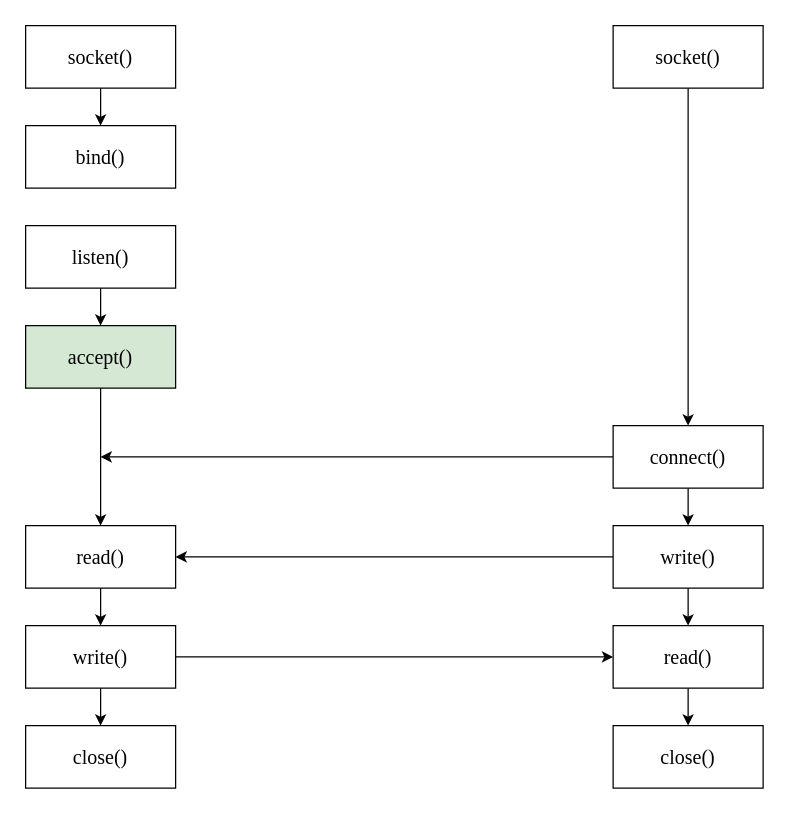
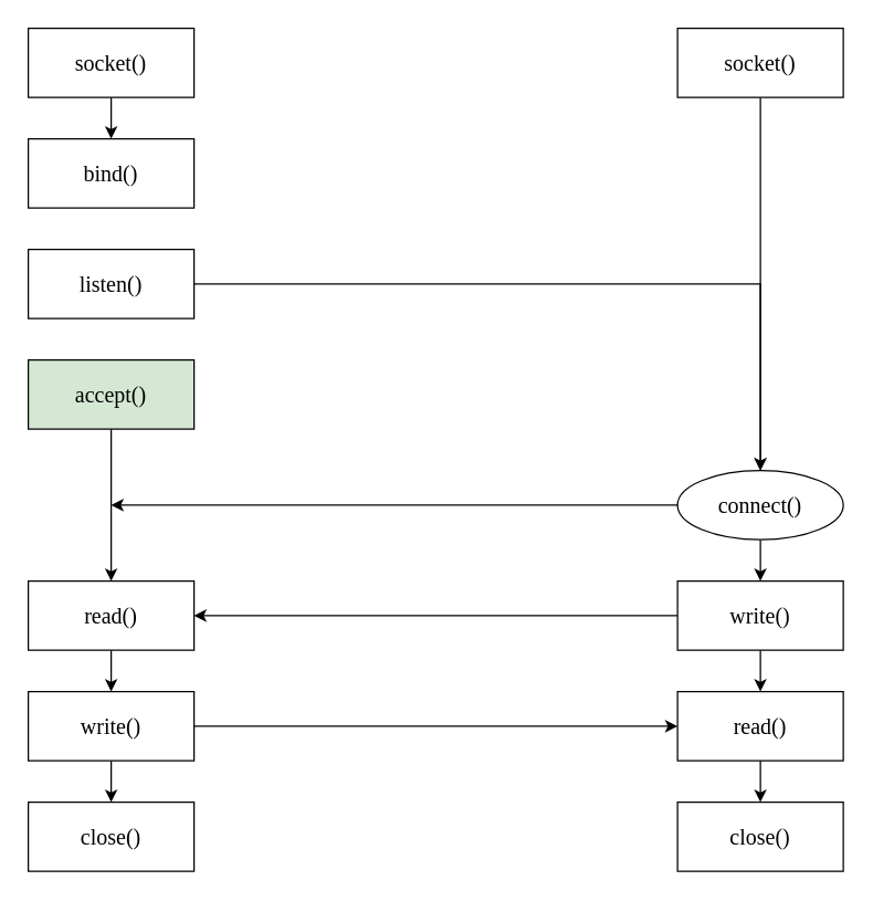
  <mxCell id="0" />
  <mxCell id="1" parent="0" />
  <mxCell id="2" style="edgeStyle=orthogonalEdgeStyle;rounded=0;orthogonalLoop=1;jettySize=auto;html=1;" edge="1" parent="1" source="3" target="4"><mxGeometry relative="1" as="geometry" /></mxCell>
  <mxCell id="3" value="&lt;font face=&quot;Times New Roman&quot; style=&quot;font-size: 16px;&quot;&gt;socket()&lt;/font&gt;" style="rounded=0;whiteSpace=wrap;html=1;" vertex="1" parent="1"><mxGeometry x="20" y="20" width="120" height="50" as="geometry" /></mxCell>
  <mxCell id="4" value="&lt;font face=&quot;Times New Roman&quot; style=&quot;font-size: 16px;&quot;&gt;bind()&lt;/font&gt;" style="rounded=0;whiteSpace=wrap;html=1;" vertex="1" parent="1"><mxGeometry x="20" y="100" width="120" height="50" as="geometry" /></mxCell>
- <mxCell id="5" style="edgeStyle=orthogonalEdgeStyle;rounded=0;orthogonalLoop=1;jettySize=auto;html=1;" edge="1" parent="1" source="6" target="8"><mxGeometry relative="1" as="geometry" /></mxCell>
+ <mxCell id="5" style="edgeStyle=orthogonalEdgeStyle;rounded=0;orthogonalLoop=1;jettySize=auto;html=1;" edge="1" parent="1" source="6" target="13"><mxGeometry relative="1" as="geometry" /></mxCell>
  <mxCell id="6" value="&lt;font face=&quot;Times New Roman&quot; style=&quot;font-size: 16px;&quot;&gt;listen()&lt;/font&gt;" style="rounded=0;whiteSpace=wrap;html=1;" vertex="1" parent="1"><mxGeometry x="20" y="180" width="120" height="50" as="geometry" /></mxCell>
  <mxCell id="7" style="edgeStyle=orthogonalEdgeStyle;rounded=0;orthogonalLoop=1;jettySize=auto;html=1;" edge="1" parent="1" source="8" target="15"><mxGeometry relative="1" as="geometry" /></mxCell>
  <mxCell id="8" value="&lt;font face=&quot;Times New Roman&quot; style=&quot;font-size: 16px;&quot;&gt;accept()&lt;/font&gt;" style="rounded=0;whiteSpace=wrap;html=1;fillColor=#d5e8d4;" vertex="1" parent="1"><mxGeometry x="20" y="260" width="120" height="50" as="geometry" /></mxCell>
  <mxCell id="9" style="edgeStyle=orthogonalEdgeStyle;rounded=0;orthogonalLoop=1;jettySize=auto;html=1;" edge="1" parent="1" source="10" target="13"><mxGeometry relative="1" as="geometry" /></mxCell>
  <mxCell id="10" value="&lt;font face=&quot;Times New Roman&quot; style=&quot;font-size: 16px;&quot;&gt;socket()&lt;/font&gt;" style="rounded=0;whiteSpace=wrap;html=1;" vertex="1" parent="1"><mxGeometry x="490" y="20" width="120" height="50" as="geometry" /></mxCell>
  <mxCell id="11" style="edgeStyle=orthogonalEdgeStyle;rounded=0;orthogonalLoop=1;jettySize=auto;html=1;" edge="1" parent="1" source="13"><mxGeometry relative="1" as="geometry"><mxPoint x="80" y="365" as="targetPoint" /></mxGeometry></mxCell>
  <mxCell id="12" style="edgeStyle=orthogonalEdgeStyle;rounded=0;orthogonalLoop=1;jettySize=auto;html=1;" edge="1" parent="1" source="13" target="18"><mxGeometry relative="1" as="geometry" /></mxCell>
- <mxCell id="13" value="&lt;font face=&quot;Times New Roman&quot;&gt;&lt;span style=&quot;font-size: 16px;&quot;&gt;connect()&lt;/span&gt;&lt;/font&gt;" style="rounded=0;whiteSpace=wrap;html=1;" vertex="1" parent="1"><mxGeometry x="490" y="340" width="120" height="50" as="geometry" /></mxCell>
+ <mxCell id="13" value="&lt;font face=&quot;Times New Roman&quot;&gt;&lt;span style=&quot;font-size: 16px;&quot;&gt;connect()&lt;/span&gt;&lt;/font&gt;" style="ellipse;whiteSpace=wrap;html=1;" vertex="1" parent="1"><mxGeometry x="490" y="340" width="120" height="50" as="geometry" /></mxCell>
  <mxCell id="14" style="edgeStyle=orthogonalEdgeStyle;rounded=0;orthogonalLoop=1;jettySize=auto;html=1;" edge="1" parent="1" source="15" target="23"><mxGeometry relative="1" as="geometry" /></mxCell>
  <mxCell id="15" value="&lt;font face=&quot;Times New Roman&quot; style=&quot;font-size: 16px;&quot;&gt;read()&lt;/font&gt;" style="rounded=0;whiteSpace=wrap;html=1;" vertex="1" parent="1"><mxGeometry x="20" y="420" width="120" height="50" as="geometry" /></mxCell>
  <mxCell id="16" style="edgeStyle=orthogonalEdgeStyle;rounded=0;orthogonalLoop=1;jettySize=auto;html=1;" edge="1" parent="1" source="18" target="15"><mxGeometry relative="1" as="geometry" /></mxCell>
  <mxCell id="17" style="edgeStyle=orthogonalEdgeStyle;rounded=0;orthogonalLoop=1;jettySize=auto;html=1;" edge="1" parent="1" source="18" target="20"><mxGeometry relative="1" as="geometry" /></mxCell>
  <mxCell id="18" value="&lt;font face=&quot;Times New Roman&quot;&gt;&lt;span style=&quot;font-size: 16px;&quot;&gt;write()&lt;/span&gt;&lt;/font&gt;" style="rounded=0;whiteSpace=wrap;html=1;" vertex="1" parent="1"><mxGeometry x="490" y="420" width="120" height="50" as="geometry" /></mxCell>
  <mxCell id="19" style="edgeStyle=orthogonalEdgeStyle;rounded=0;orthogonalLoop=1;jettySize=auto;html=1;" edge="1" parent="1" source="20" target="25"><mxGeometry relative="1" as="geometry" /></mxCell>
  <mxCell id="20" value="&lt;font face=&quot;Times New Roman&quot;&gt;&lt;span style=&quot;font-size: 16px;&quot;&gt;read()&lt;/span&gt;&lt;/font&gt;" style="rounded=0;whiteSpace=wrap;html=1;" vertex="1" parent="1"><mxGeometry x="490" y="500" width="120" height="50" as="geometry" /></mxCell>
  <mxCell id="21" style="edgeStyle=orthogonalEdgeStyle;rounded=0;orthogonalLoop=1;jettySize=auto;html=1;" edge="1" parent="1" source="23" target="20"><mxGeometry relative="1" as="geometry" /></mxCell>
  <mxCell id="22" style="edgeStyle=orthogonalEdgeStyle;rounded=0;orthogonalLoop=1;jettySize=auto;html=1;" edge="1" parent="1" source="23" target="24"><mxGeometry relative="1" as="geometry" /></mxCell>
  <mxCell id="23" value="&lt;font face=&quot;Times New Roman&quot; style=&quot;font-size: 16px;&quot;&gt;write()&lt;/font&gt;" style="rounded=0;whiteSpace=wrap;html=1;" vertex="1" parent="1"><mxGeometry x="20" y="500" width="120" height="50" as="geometry" /></mxCell>
  <mxCell id="24" value="&lt;font face=&quot;Times New Roman&quot; style=&quot;font-size: 16px;&quot;&gt;close()&lt;/font&gt;" style="rounded=0;whiteSpace=wrap;html=1;" vertex="1" parent="1"><mxGeometry x="20" y="580" width="120" height="50" as="geometry" /></mxCell>
  <mxCell id="25" value="&lt;font face=&quot;Times New Roman&quot; style=&quot;font-size: 16px;&quot;&gt;close()&lt;/font&gt;" style="rounded=0;whiteSpace=wrap;html=1;" vertex="1" parent="1"><mxGeometry x="490" y="580" width="120" height="50" as="geometry" /></mxCell>
